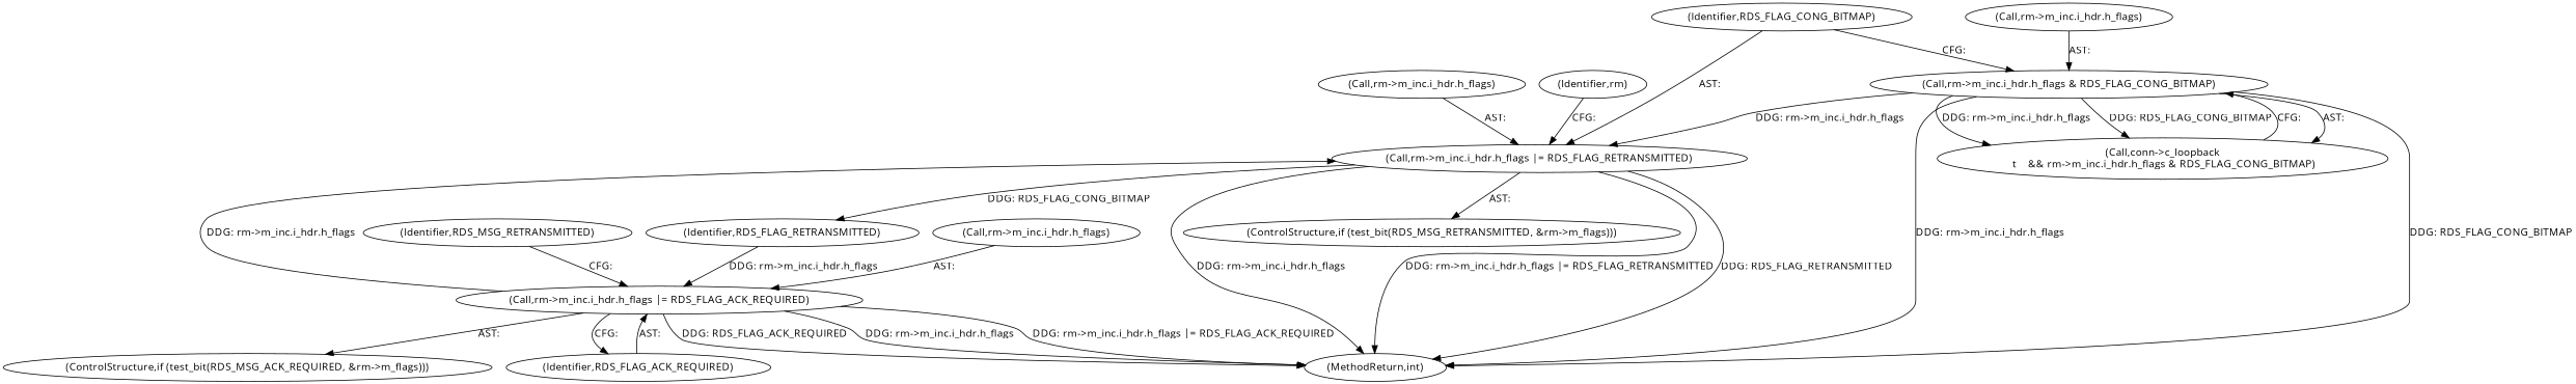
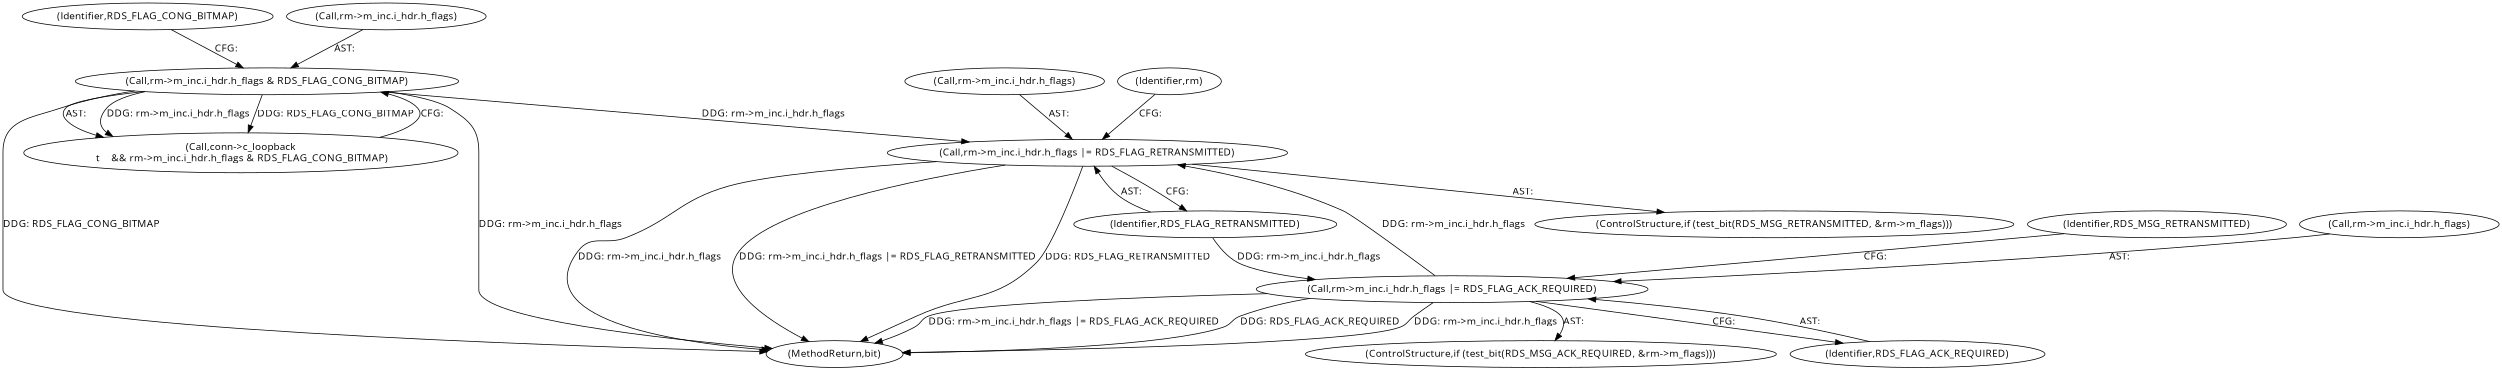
  digraph {
    fontname="Open Sans"
    node [fontname="Open Sans"]
    edge [fontname="Open Sans"]
    n1 [label="(Call,rm->m_inc.i_hdr.h_flags |= RDS_FLAG_RETRANSMITTED)"]
    n2 [label="(ControlStructure,if (test_bit(RDS_MSG_RETRANSMITTED, &rm->m_flags)))"]
    n3 [label="(Identifier,RDS_FLAG_RETRANSMITTED)"]
-   n4 [label="(MethodReturn,int)"]
+   n4 [label="(MethodReturn,bit)"]
    n5 [label="(Call,rm->m_inc.i_hdr.h_flags |= RDS_FLAG_ACK_REQUIRED)"]
    n6 [label="(Call,rm->m_inc.i_hdr.h_flags & RDS_FLAG_CONG_BITMAP)"]
    n7 [label="(Call,conn->c_loopback\n \t    && rm->m_inc.i_hdr.h_flags & RDS_FLAG_CONG_BITMAP)"]
    n8 [label="(ControlStructure,if (test_bit(RDS_MSG_ACK_REQUIRED, &rm->m_flags)))"]
    n9 [label="(Identifier,RDS_FLAG_ACK_REQUIRED)"]
    n10 [label="(Identifier,RDS_FLAG_CONG_BITMAP)"]
    n11 [label="(Call,rm->m_inc.i_hdr.h_flags)"]
    n12 [label="(Identifier,RDS_MSG_RETRANSMITTED)"]
    n13 [label="(Call,rm->m_inc.i_hdr.h_flags)"]
    n14 [label="(Identifier,rm)"]
    n15 [label="(Call,rm->m_inc.i_hdr.h_flags)"]
    n1 -> n2 [label="AST: "]
-   n1 -> n3 [label="DDG: RDS_FLAG_CONG_BITMAP"]
+   n1 -> n3 [label="CFG: "]
    n1 -> n4 [label="DDG: rm->m_inc.i_hdr.h_flags"]
    n1 -> n4 [label="DDG: rm->m_inc.i_hdr.h_flags |= RDS_FLAG_RETRANSMITTED"]
    n1 -> n4 [label="DDG: RDS_FLAG_RETRANSMITTED"]
-   n10 -> n1 [label="AST: "]
+   n3 -> n1 [label="AST: "]
    n3 -> n5 [label="DDG: rm->m_inc.i_hdr.h_flags"]
    n5 -> n1 [label="DDG: rm->m_inc.i_hdr.h_flags"]
    n5 -> n4 [label="DDG: RDS_FLAG_ACK_REQUIRED"]
    n5 -> n4 [label="DDG: rm->m_inc.i_hdr.h_flags"]
    n5 -> n4 [label="DDG: rm->m_inc.i_hdr.h_flags |= RDS_FLAG_ACK_REQUIRED"]
    n5 -> n8 [label="AST: "]
    n5 -> n9 [label="CFG: "]
    n6 -> n1 [label="DDG: rm->m_inc.i_hdr.h_flags"]
    n6 -> n4 [label="DDG: rm->m_inc.i_hdr.h_flags"]
    n6 -> n4 [label="DDG: RDS_FLAG_CONG_BITMAP"]
    n6 -> n7 [label="AST: "]
    n6 -> n7 [label="DDG: rm->m_inc.i_hdr.h_flags"]
    n6 -> n7 [label="DDG: RDS_FLAG_CONG_BITMAP"]
    n7 -> n6 [label="CFG: "]
    n9 -> n5 [label="AST: "]
    n10 -> n6 [label="CFG: "]
    n11 -> n1 [label="AST: "]
    n12 -> n5 [label="CFG: "]
    n13 -> n5 [label="AST: "]
    n14 -> n1 [label="CFG: "]
    n15 -> n6 [label="AST: "]
  }
